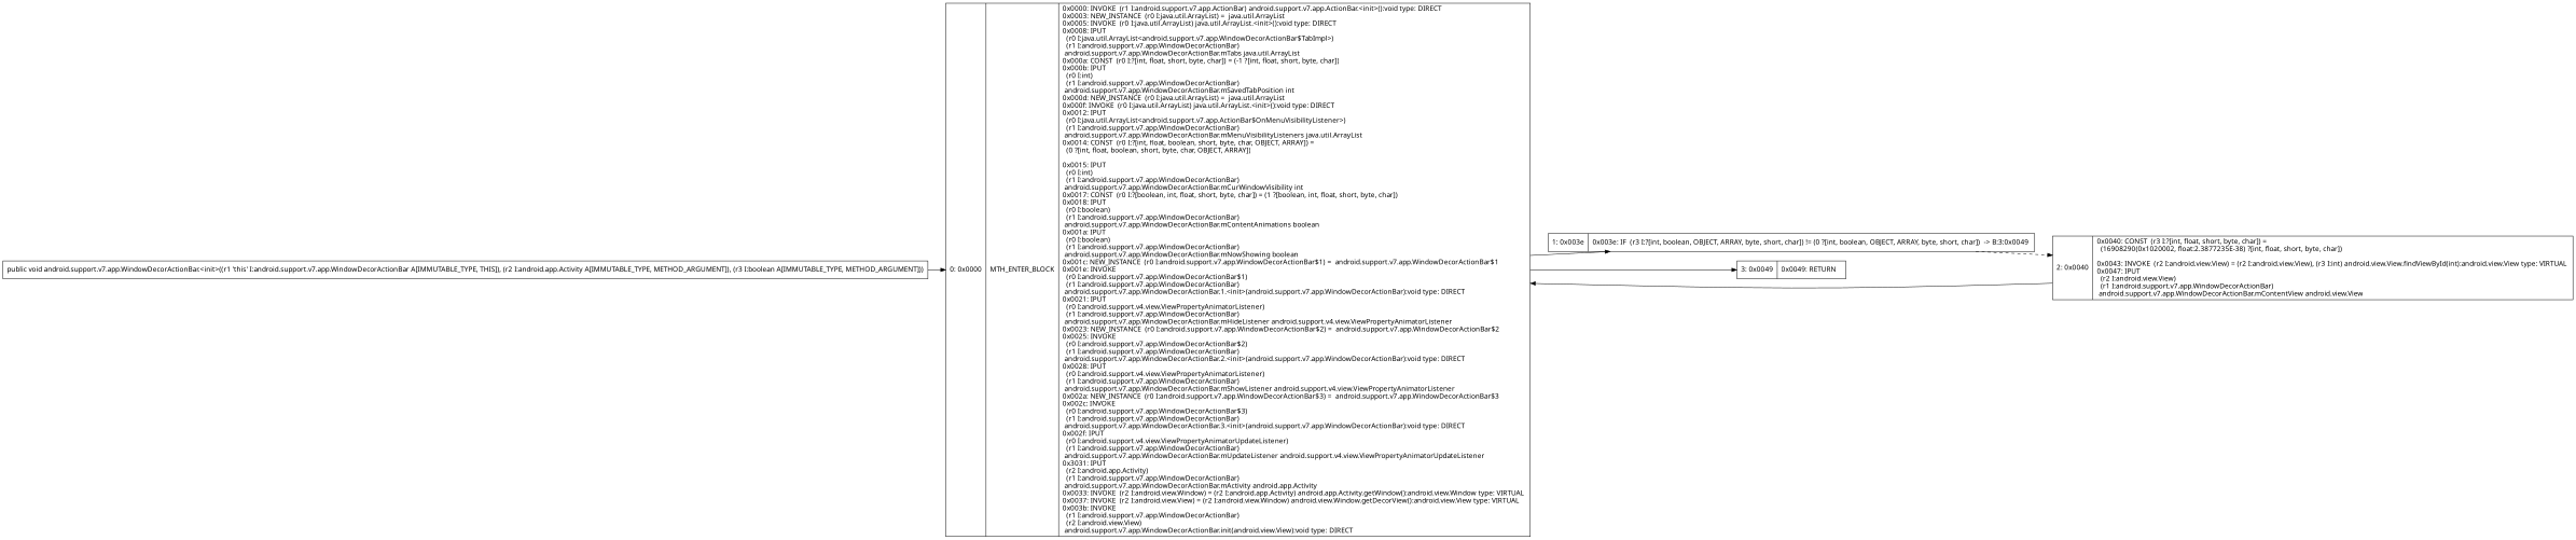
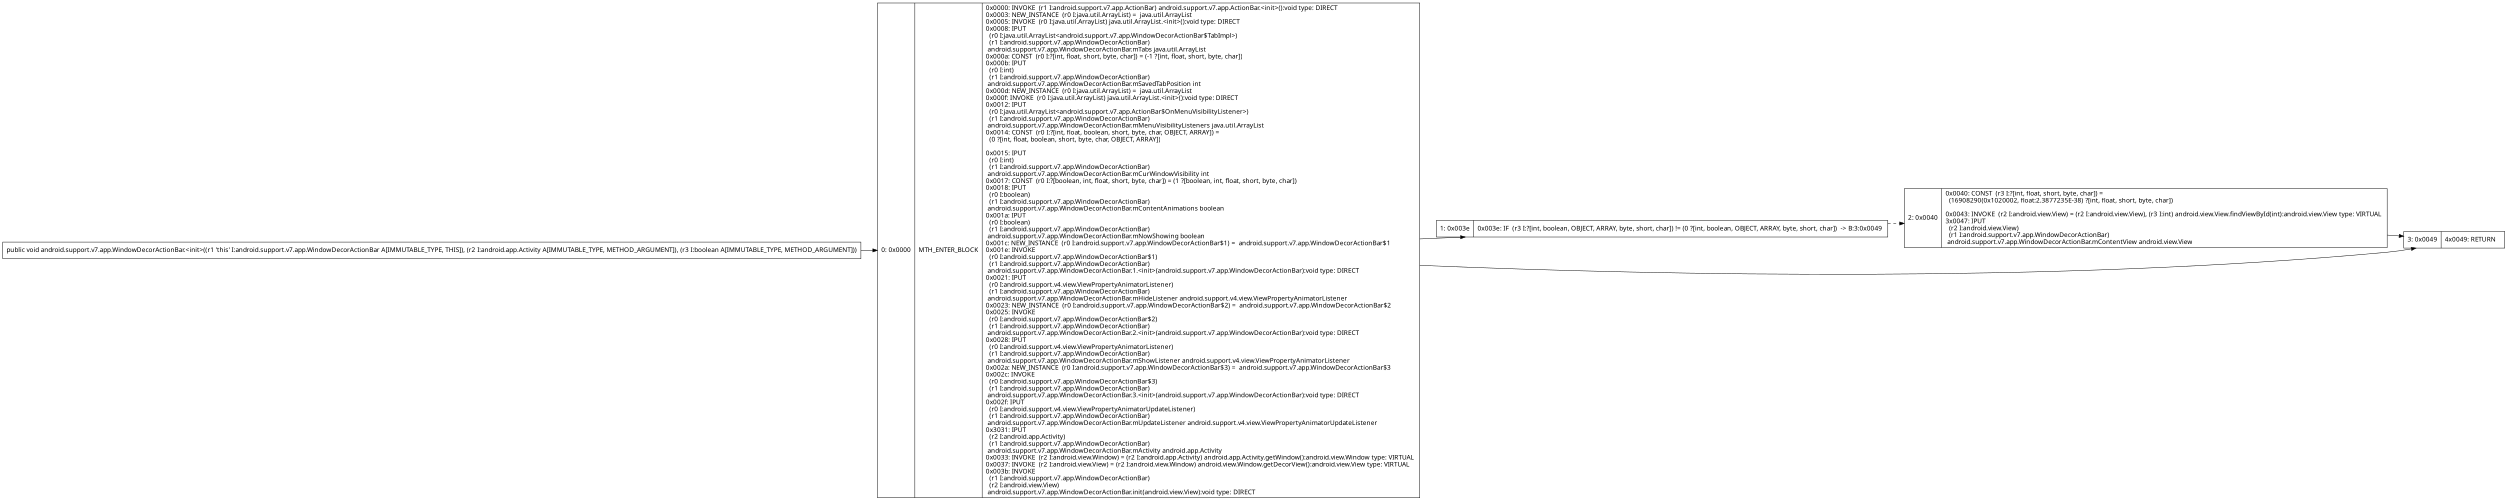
  digraph {
    fontname="Noto Sans"
    rankdir=LR
    node [fontname="Noto Sans" shape=record]
    edge [fontname="Noto Sans"]
    n1 [label="{0\:\ 0x0000|MTH_ENTER_BLOCK\l|0x0000: INVOKE  (r1 I:android.support.v7.app.ActionBar) android.support.v7.app.ActionBar.\<init\>():void type: DIRECT \l0x0003: NEW_INSTANCE  (r0 I:java.util.ArrayList) =  java.util.ArrayList \l0x0005: INVOKE  (r0 I:java.util.ArrayList) java.util.ArrayList.\<init\>():void type: DIRECT \l0x0008: IPUT  \l  (r0 I:java.util.ArrayList\<android.support.v7.app.WindowDecorActionBar$TabImpl\>)\l  (r1 I:android.support.v7.app.WindowDecorActionBar)\l android.support.v7.app.WindowDecorActionBar.mTabs java.util.ArrayList \l0x000a: CONST  (r0 I:?[int, float, short, byte, char]) = (\-1 ?[int, float, short, byte, char]) \l0x000b: IPUT  \l  (r0 I:int)\l  (r1 I:android.support.v7.app.WindowDecorActionBar)\l android.support.v7.app.WindowDecorActionBar.mSavedTabPosition int \l0x000d: NEW_INSTANCE  (r0 I:java.util.ArrayList) =  java.util.ArrayList \l0x000f: INVOKE  (r0 I:java.util.ArrayList) java.util.ArrayList.\<init\>():void type: DIRECT \l0x0012: IPUT  \l  (r0 I:java.util.ArrayList\<android.support.v7.app.ActionBar$OnMenuVisibilityListener\>)\l  (r1 I:android.support.v7.app.WindowDecorActionBar)\l android.support.v7.app.WindowDecorActionBar.mMenuVisibilityListeners java.util.ArrayList \l0x0014: CONST  (r0 I:?[int, float, boolean, short, byte, char, OBJECT, ARRAY]) = \l  (0 ?[int, float, boolean, short, byte, char, OBJECT, ARRAY])\l \l0x0015: IPUT  \l  (r0 I:int)\l  (r1 I:android.support.v7.app.WindowDecorActionBar)\l android.support.v7.app.WindowDecorActionBar.mCurWindowVisibility int \l0x0017: CONST  (r0 I:?[boolean, int, float, short, byte, char]) = (1 ?[boolean, int, float, short, byte, char]) \l0x0018: IPUT  \l  (r0 I:boolean)\l  (r1 I:android.support.v7.app.WindowDecorActionBar)\l android.support.v7.app.WindowDecorActionBar.mContentAnimations boolean \l0x001a: IPUT  \l  (r0 I:boolean)\l  (r1 I:android.support.v7.app.WindowDecorActionBar)\l android.support.v7.app.WindowDecorActionBar.mNowShowing boolean \l0x001c: NEW_INSTANCE  (r0 I:android.support.v7.app.WindowDecorActionBar$1) =  android.support.v7.app.WindowDecorActionBar$1 \l0x001e: INVOKE  \l  (r0 I:android.support.v7.app.WindowDecorActionBar$1)\l  (r1 I:android.support.v7.app.WindowDecorActionBar)\l android.support.v7.app.WindowDecorActionBar.1.\<init\>(android.support.v7.app.WindowDecorActionBar):void type: DIRECT \l0x0021: IPUT  \l  (r0 I:android.support.v4.view.ViewPropertyAnimatorListener)\l  (r1 I:android.support.v7.app.WindowDecorActionBar)\l android.support.v7.app.WindowDecorActionBar.mHideListener android.support.v4.view.ViewPropertyAnimatorListener \l0x0023: NEW_INSTANCE  (r0 I:android.support.v7.app.WindowDecorActionBar$2) =  android.support.v7.app.WindowDecorActionBar$2 \l0x0025: INVOKE  \l  (r0 I:android.support.v7.app.WindowDecorActionBar$2)\l  (r1 I:android.support.v7.app.WindowDecorActionBar)\l android.support.v7.app.WindowDecorActionBar.2.\<init\>(android.support.v7.app.WindowDecorActionBar):void type: DIRECT \l0x0028: IPUT  \l  (r0 I:android.support.v4.view.ViewPropertyAnimatorListener)\l  (r1 I:android.support.v7.app.WindowDecorActionBar)\l android.support.v7.app.WindowDecorActionBar.mShowListener android.support.v4.view.ViewPropertyAnimatorListener \l0x002a: NEW_INSTANCE  (r0 I:android.support.v7.app.WindowDecorActionBar$3) =  android.support.v7.app.WindowDecorActionBar$3 \l0x002c: INVOKE  \l  (r0 I:android.support.v7.app.WindowDecorActionBar$3)\l  (r1 I:android.support.v7.app.WindowDecorActionBar)\l android.support.v7.app.WindowDecorActionBar.3.\<init\>(android.support.v7.app.WindowDecorActionBar):void type: DIRECT \l0x002f: IPUT  \l  (r0 I:android.support.v4.view.ViewPropertyAnimatorUpdateListener)\l  (r1 I:android.support.v7.app.WindowDecorActionBar)\l android.support.v7.app.WindowDecorActionBar.mUpdateListener android.support.v4.view.ViewPropertyAnimatorUpdateListener \l0x3031: IPUT  \l  (r2 I:android.app.Activity)\l  (r1 I:android.support.v7.app.WindowDecorActionBar)\l android.support.v7.app.WindowDecorActionBar.mActivity android.app.Activity \l0x0033: INVOKE  (r2 I:android.view.Window) = (r2 I:android.app.Activity) android.app.Activity.getWindow():android.view.Window type: VIRTUAL \l0x0037: INVOKE  (r2 I:android.view.View) = (r2 I:android.view.Window) android.view.Window.getDecorView():android.view.View type: VIRTUAL \l0x003b: INVOKE  \l  (r1 I:android.support.v7.app.WindowDecorActionBar)\l  (r2 I:android.view.View)\l android.support.v7.app.WindowDecorActionBar.init(android.view.View):void type: DIRECT \l}"]
    n2 [label="{1\:\ 0x003e|0x003e: IF  (r3 I:?[int, boolean, OBJECT, ARRAY, byte, short, char]) != (0 ?[int, boolean, OBJECT, ARRAY, byte, short, char])  \-\> B:3:0x0049 \l}"]
-   n3 [label="{3\:\ 0x0049|0x0049: RETURN   \l}"]
-   n4 [label="{2\:\ 0x0040|0x0040: CONST  (r3 I:?[int, float, short, byte, char]) = \l  (16908290(0x1020002, float:2.3877235E\-38) ?[int, float, short, byte, char])\l \l0x0043: INVOKE  (r2 I:android.view.View) = (r2 I:android.view.View), (r3 I:int) android.view.View.findViewById(int):android.view.View type: VIRTUAL \l0x0047: IPUT  \l  (r2 I:android.view.View)\l  (r1 I:android.support.v7.app.WindowDecorActionBar)\l android.support.v7.app.WindowDecorActionBar.mContentView android.view.View \l}"]
+   n3 [label="{3\:\ 0x0049|4x0049: RETURN   \l}"]
+   n4 [label="{2\:\ 0x0040|0x0040: CONST  (r3 I:?[int, float, short, byte, char]) = \l  (16908290(0x1020002, float:2.3877235E\-38) ?[int, float, short, byte, char])\l \l0x0043: INVOKE  (r2 I:android.view.View) = (r2 I:android.view.View), (r3 I:int) android.view.View.findViewById(int):android.view.View type: VIRTUAL \l3x0047: IPUT  \l  (r2 I:android.view.View)\l  (r1 I:android.support.v7.app.WindowDecorActionBar)\l android.support.v7.app.WindowDecorActionBar.mContentView android.view.View \l}"]
    n5 [label="{public void android.support.v7.app.WindowDecorActionBar.\<init\>((r1 'this' I:android.support.v7.app.WindowDecorActionBar A[IMMUTABLE_TYPE, THIS]), (r2 I:android.app.Activity A[IMMUTABLE_TYPE, METHOD_ARGUMENT]), (r3 I:boolean A[IMMUTABLE_TYPE, METHOD_ARGUMENT])) }"]
    n1 -> n2
    n1 -> n3
    n2 -> n4 [style=dashed]
-   n4 -> n1
+   n4 -> n3
    n5 -> n1
  }
